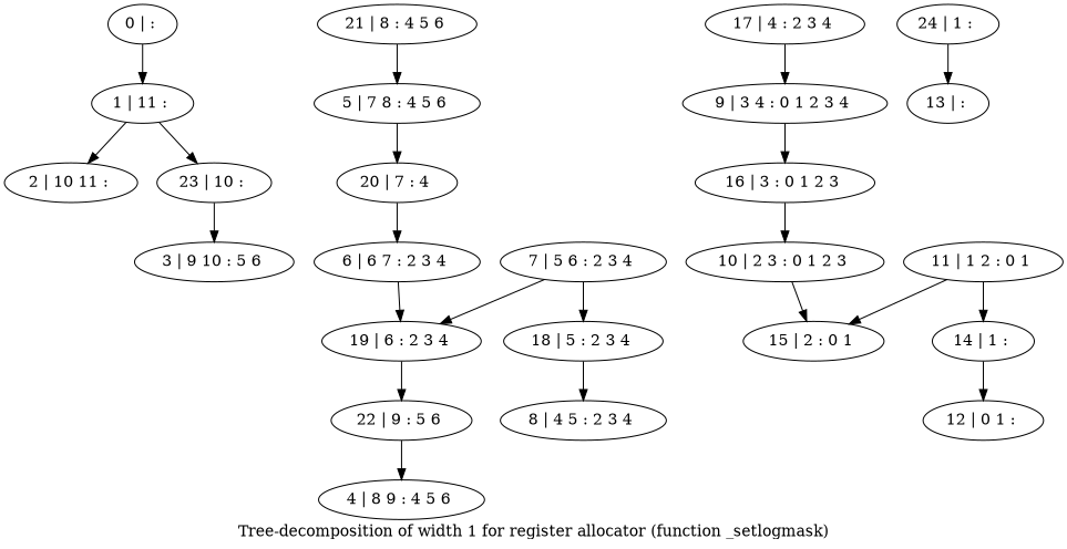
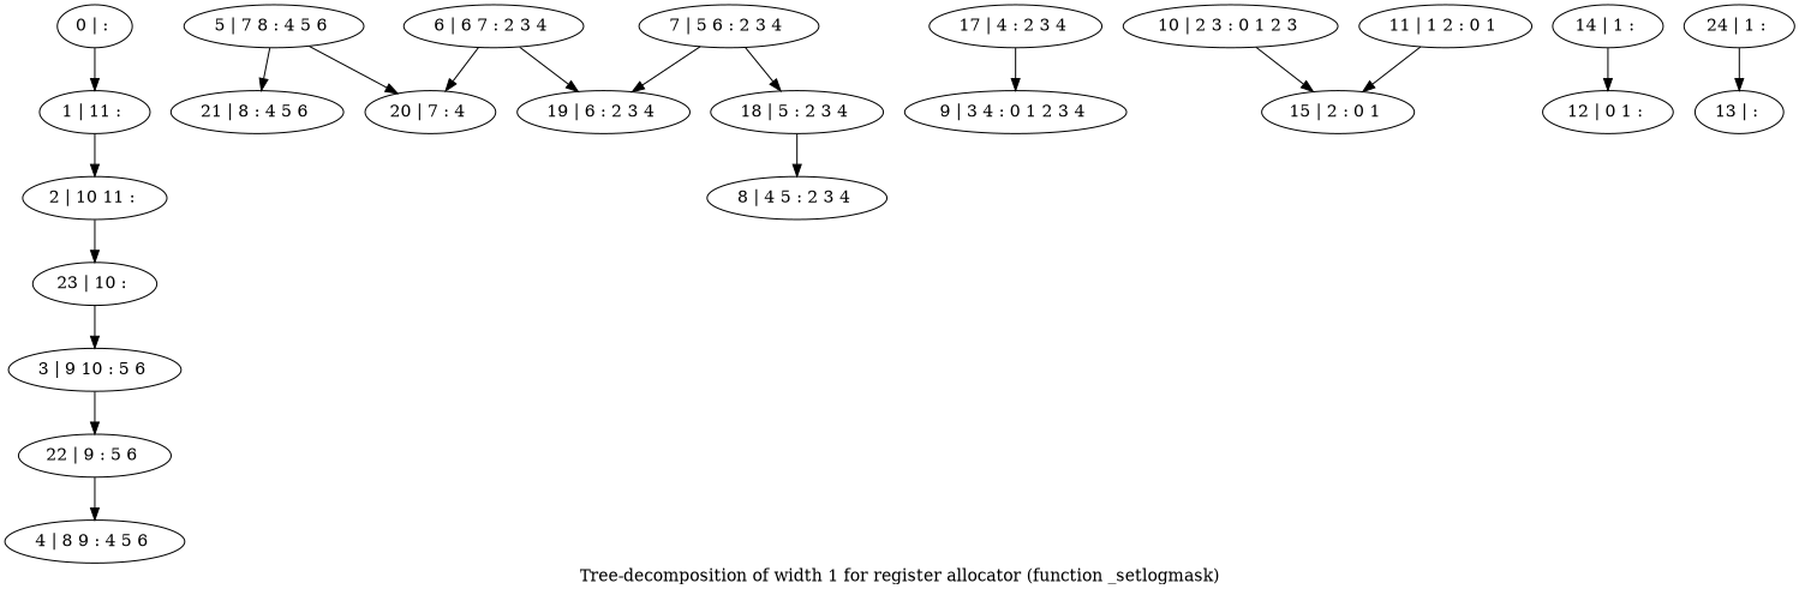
  digraph {
    label="Tree-decomposition of width 1 for register allocator (function _setlogmask)"
    n1 [label="0 | : "]
    n2 [label="1 | 11 : "]
    n3 [label="2 | 10 11 : "]
    n4 [label="23 | 10 : "]
    n5 [label="3 | 9 10 : 5 6 "]
    n6 [label="22 | 9 : 5 6 "]
    n7 [label="4 | 8 9 : 4 5 6 "]
    n8 [label="21 | 8 : 4 5 6 "]
    n9 [label="5 | 7 8 : 4 5 6 "]
    n10 [label="20 | 7 : 4 "]
    n11 [label="6 | 6 7 : 2 3 4 "]
    n12 [label="19 | 6 : 2 3 4 "]
    n13 [label="7 | 5 6 : 2 3 4 "]
    n14 [label="18 | 5 : 2 3 4 "]
    n15 [label="8 | 4 5 : 2 3 4 "]
    n16 [label="17 | 4 : 2 3 4 "]
    n17 [label="9 | 3 4 : 0 1 2 3 4 "]
-   n18 [label="16 | 3 : 0 1 2 3 "]
    n19 [label="10 | 2 3 : 0 1 2 3 "]
    n20 [label="15 | 2 : 0 1 "]
    n21 [label="11 | 1 2 : 0 1 "]
    n22 [label="14 | 1 : "]
    n23 [label="12 | 0 1 : "]
    n24 [label="24 | 1 : "]
    n25 [label="13 | : "]
    n1 -> n2
    n2 -> n3
-   n2 -> n4
+   n3 -> n4
    n4 -> n5
-   n12 -> n6
+   n5 -> n6
    n6 -> n7
-   n8 -> n9
+   n9 -> n8
    n9 -> n10
-   n10 -> n11
+   n11 -> n10
    n11 -> n12
    n13 -> n12
    n13 -> n14
    n14 -> n15
    n16 -> n17
-   n17 -> n18
-   n18 -> n19
    n19 -> n20
    n21 -> n20
-   n21 -> n22
    n22 -> n23
    n24 -> n25
  }
